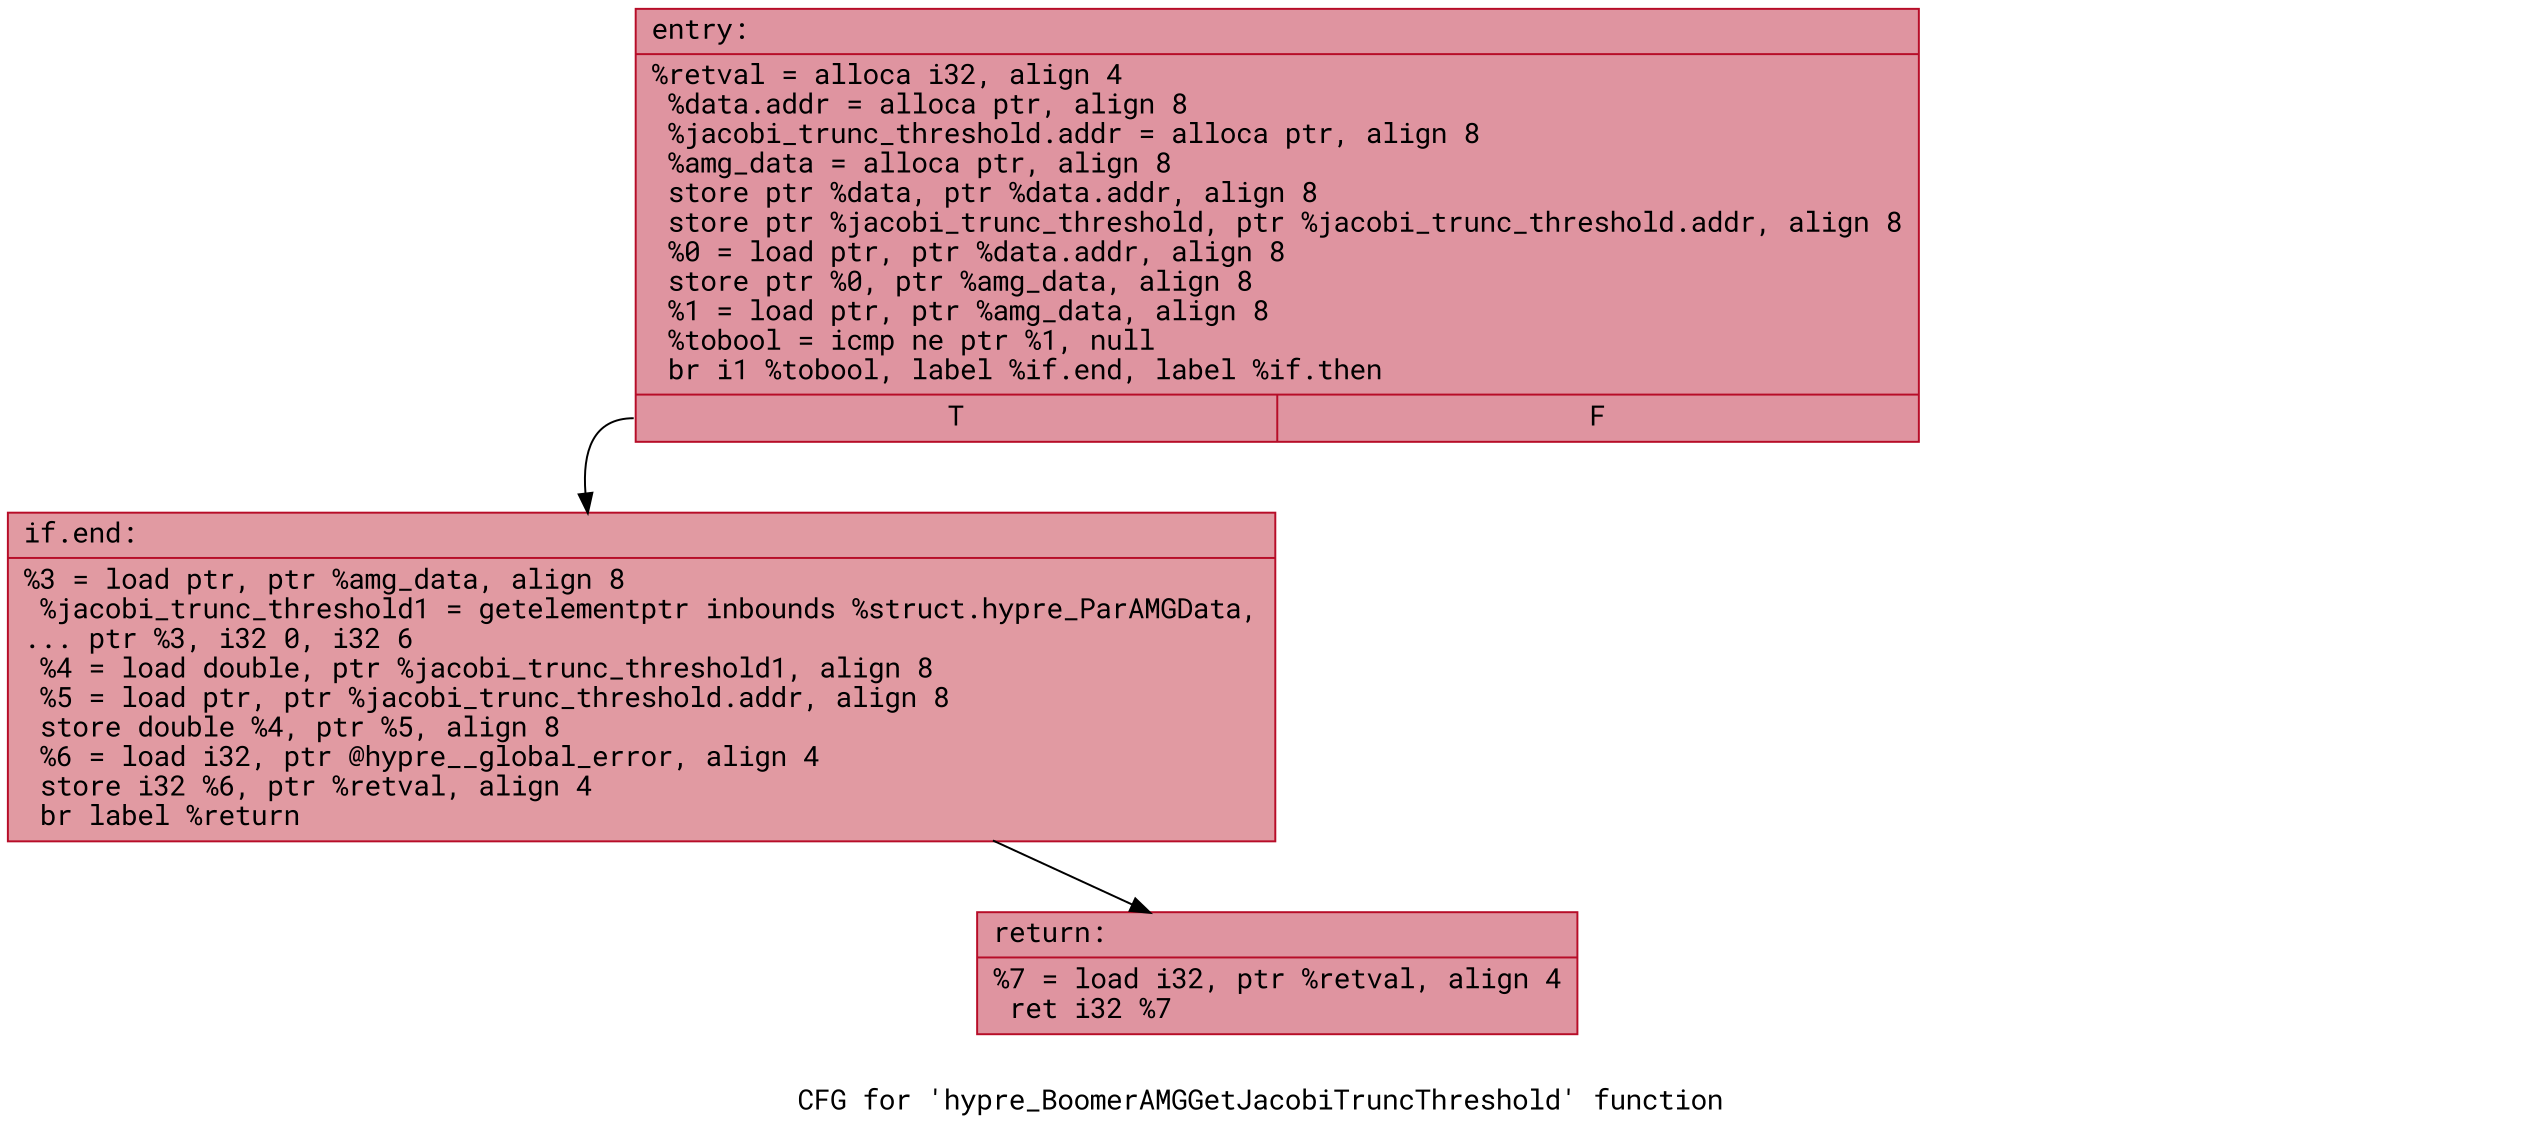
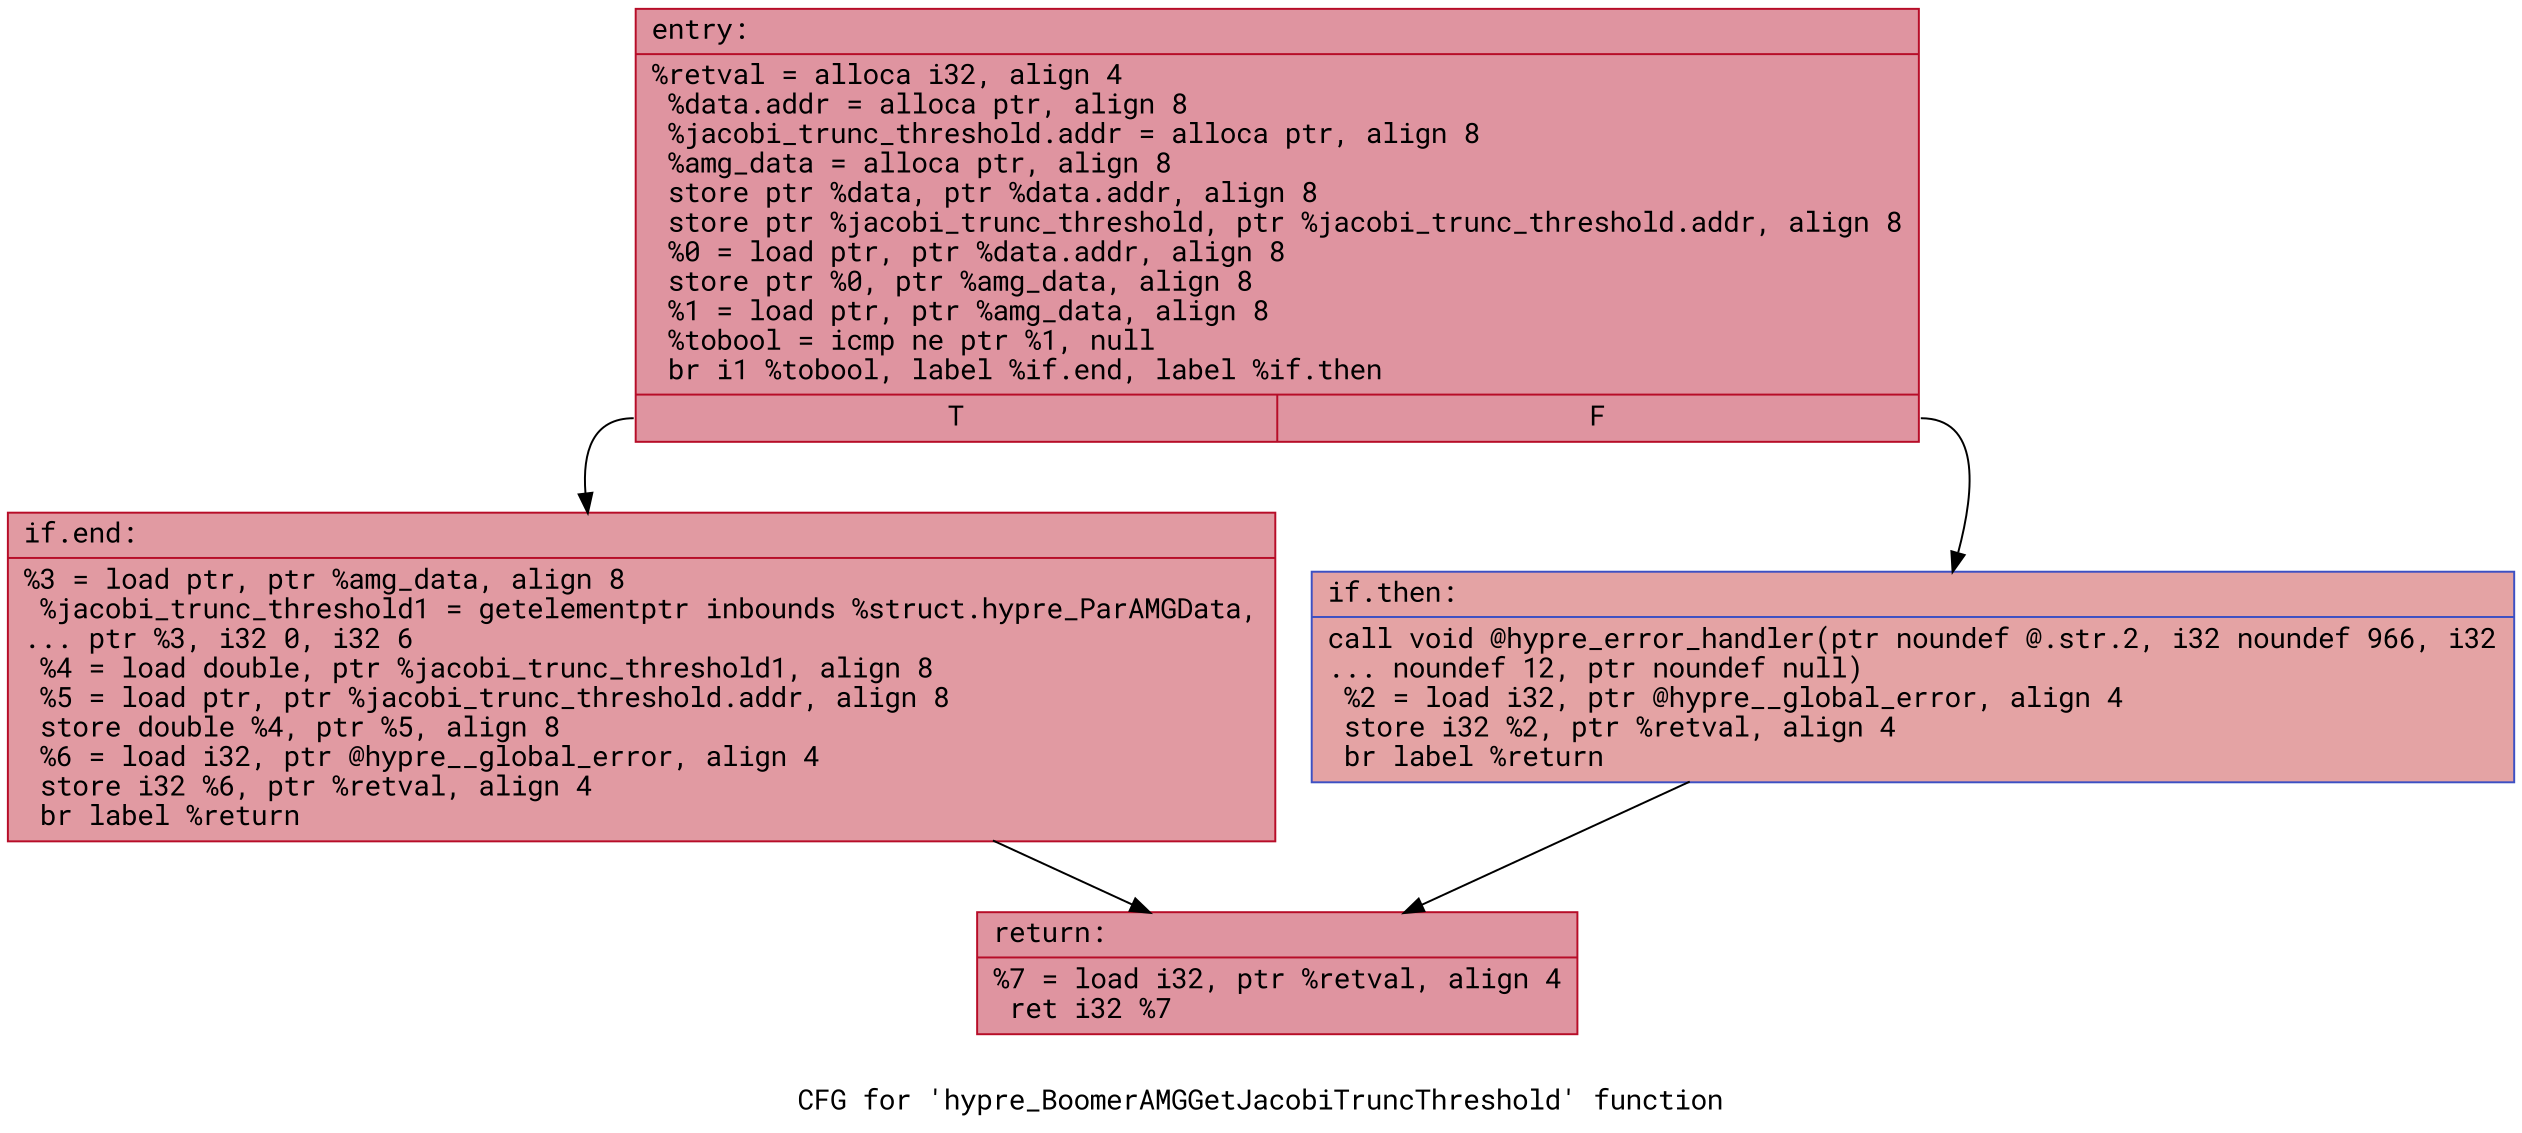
  digraph {
    label="CFG for 'hypre_BoomerAMGGetJacobiTruncThreshold' function"
    fontname="Roboto Mono"
    node [color="#b70d28ff" fillcolor="#b70d2870" fontname="Roboto Mono" shape=record style=filled]
    edge [fontname="Roboto Mono"]
    n1 [label="{entry:\l|  %retval = alloca i32, align 4\l  %data.addr = alloca ptr, align 8\l  %jacobi_trunc_threshold.addr = alloca ptr, align 8\l  %amg_data = alloca ptr, align 8\l  store ptr %data, ptr %data.addr, align 8\l  store ptr %jacobi_trunc_threshold, ptr %jacobi_trunc_threshold.addr, align 8\l  %0 = load ptr, ptr %data.addr, align 8\l  store ptr %0, ptr %amg_data, align 8\l  %1 = load ptr, ptr %amg_data, align 8\l  %tobool = icmp ne ptr %1, null\l  br i1 %tobool, label %if.end, label %if.then\l|{<s0>T|<s1>F}}"]
    n2 [fillcolor="#bb1b2c70" label="{if.end:\l|  %3 = load ptr, ptr %amg_data, align 8\l  %jacobi_trunc_threshold1 = getelementptr inbounds %struct.hypre_ParAMGData,\l... ptr %3, i32 0, i32 6\l  %4 = load double, ptr %jacobi_trunc_threshold1, align 8\l  %5 = load ptr, ptr %jacobi_trunc_threshold.addr, align 8\l  store double %4, ptr %5, align 8\l  %6 = load i32, ptr @hypre__global_error, align 4\l  store i32 %6, ptr %retval, align 4\l  br label %return\l}"]
+   n3 [color="#3d50c3ff" fillcolor="#c32e3170" label="{if.then:\l|  call void @hypre_error_handler(ptr noundef @.str.2, i32 noundef 966, i32\l... noundef 12, ptr noundef null)\l  %2 = load i32, ptr @hypre__global_error, align 4\l  store i32 %2, ptr %retval, align 4\l  br label %return\l}"]
    n4 [label="{return:\l|  %7 = load i32, ptr %retval, align 4\l  ret i32 %7\l}"]
    n1 -> n2 [tailport=s0]
+   n1 -> n3 [tailport=s1]
    n2 -> n4
+   n3 -> n4
  }
